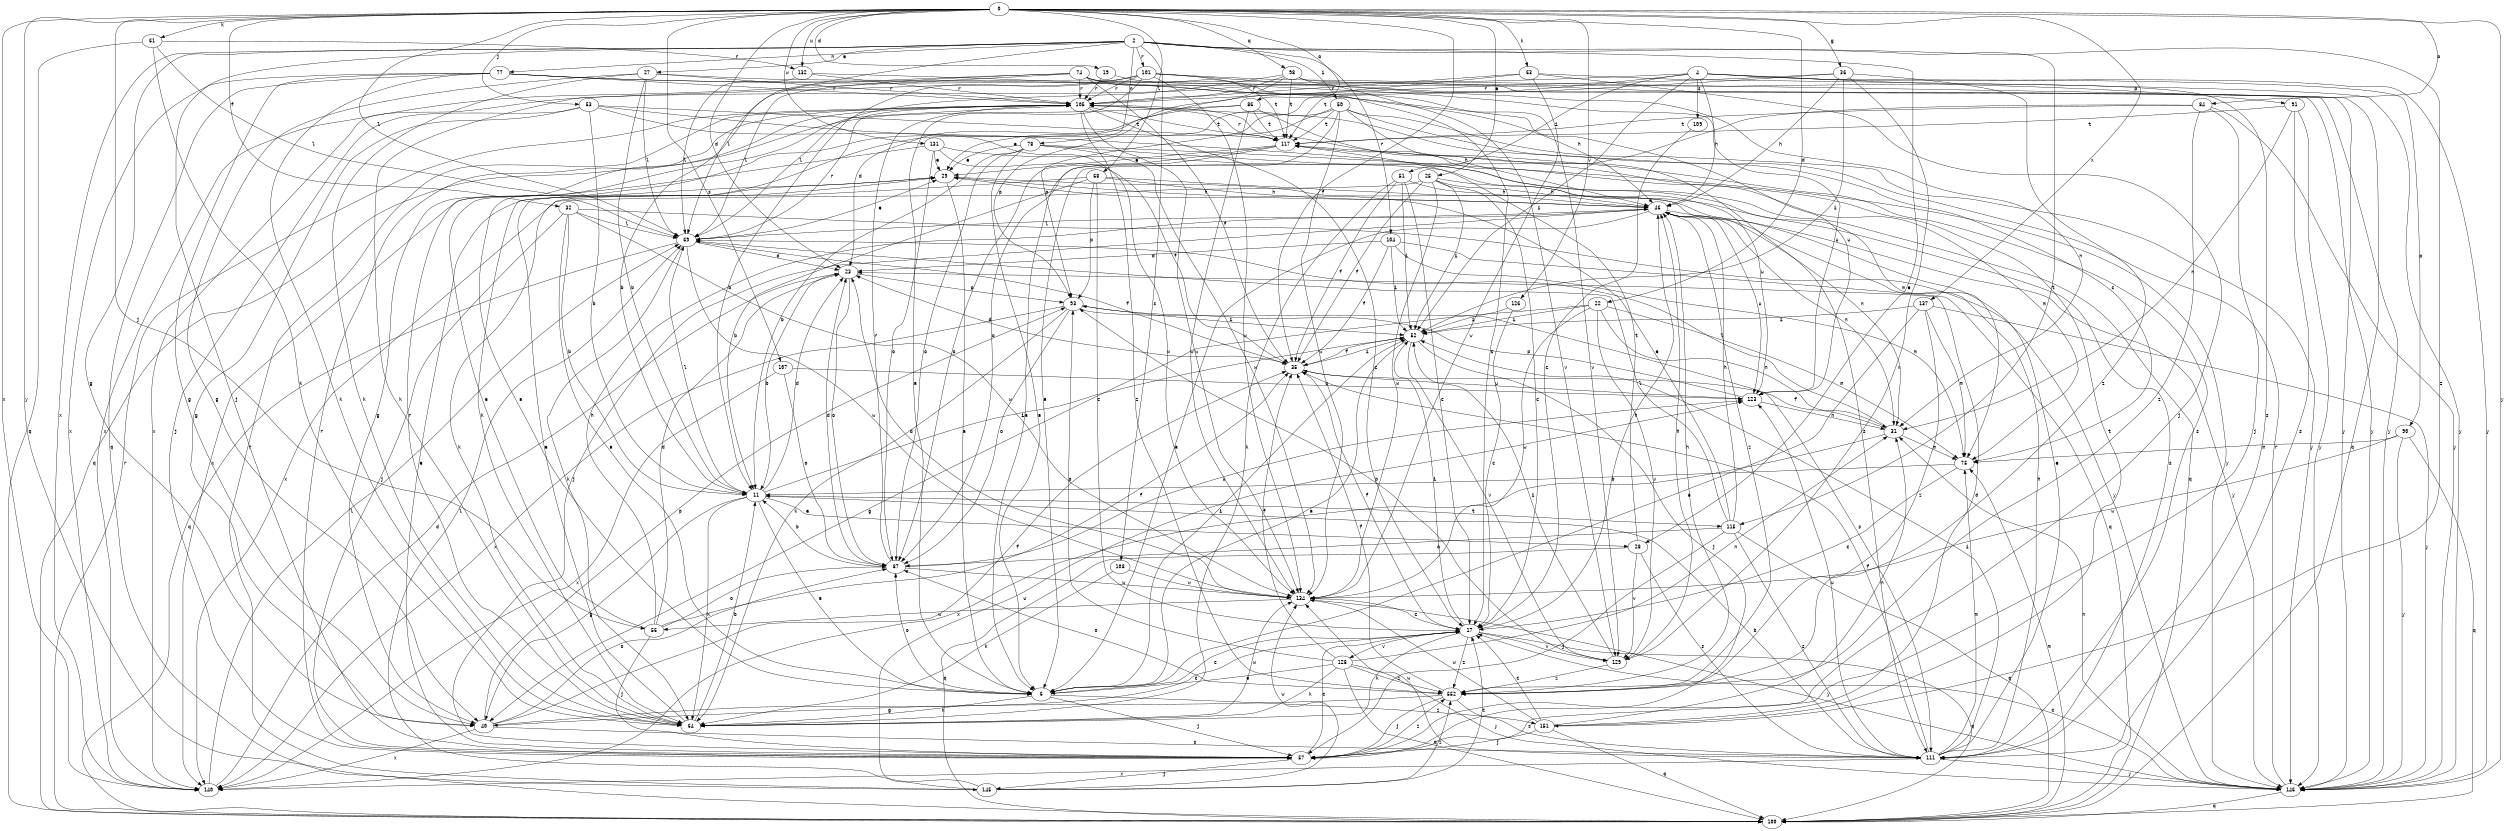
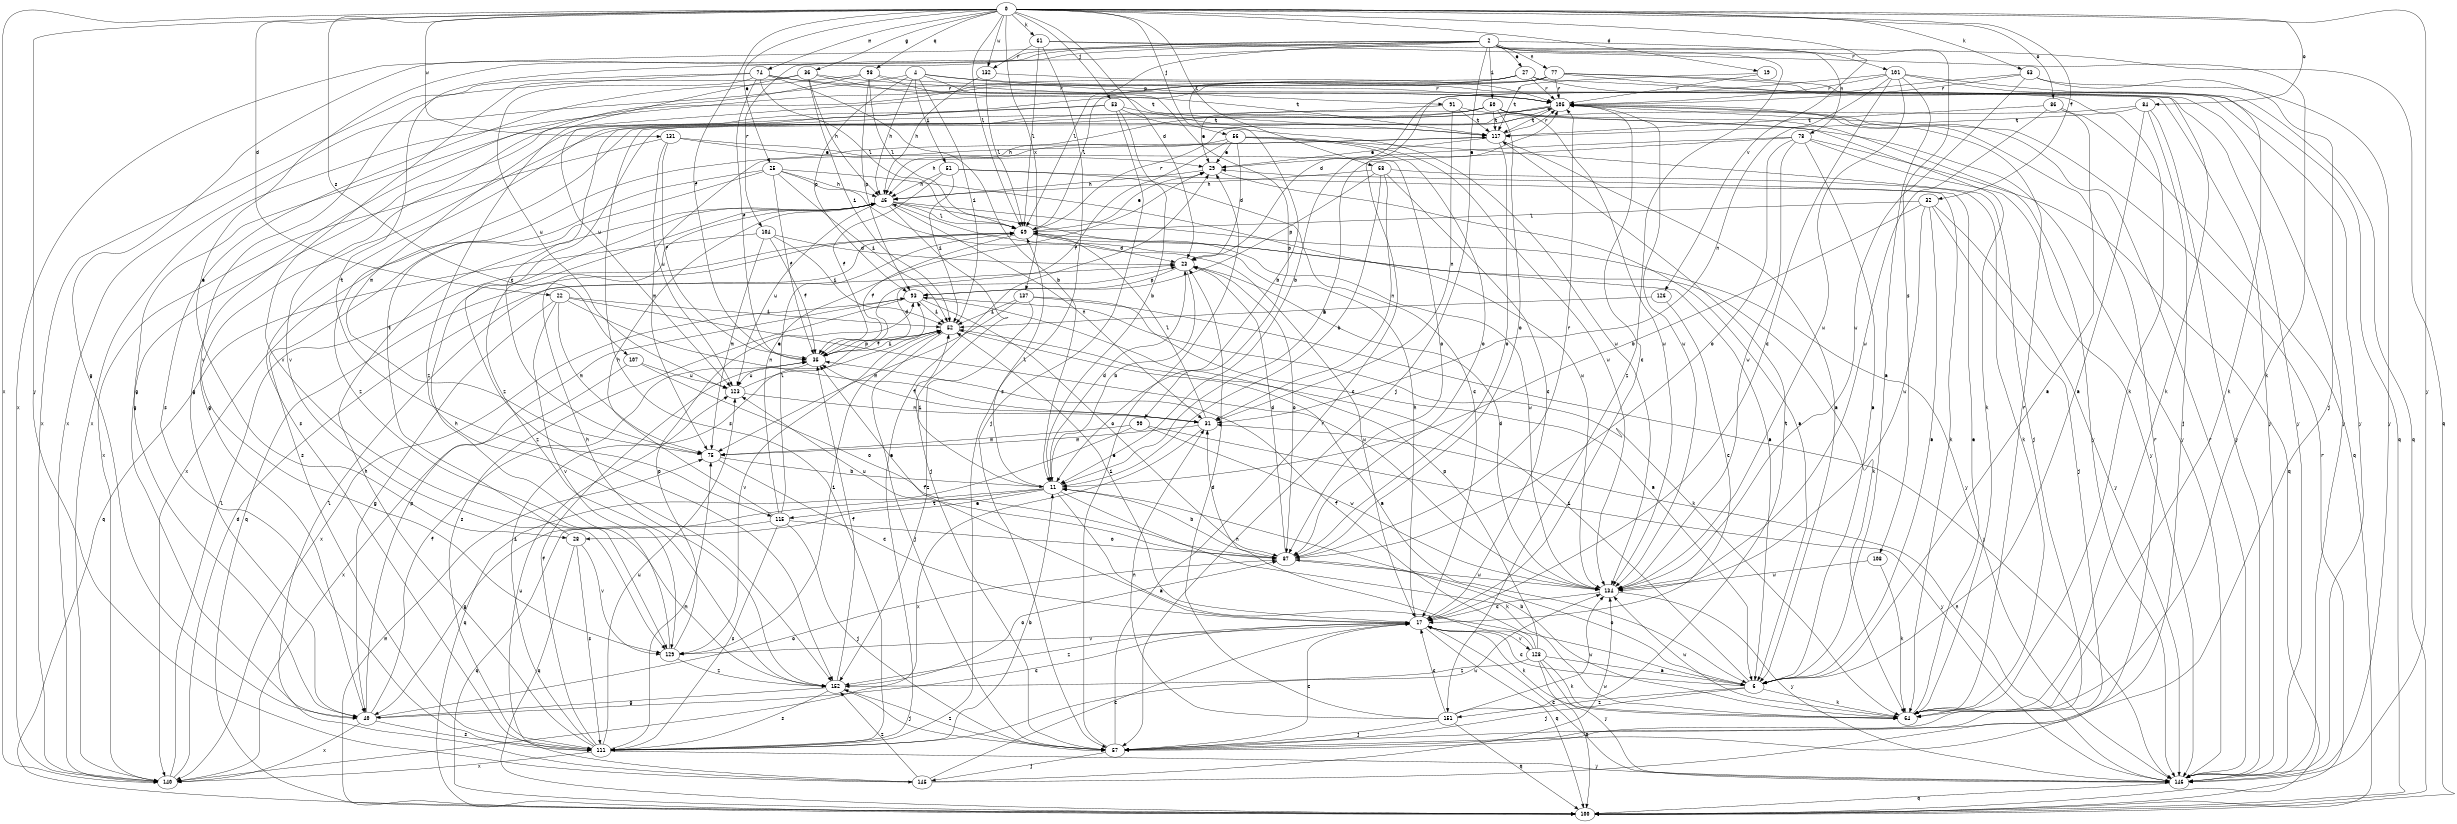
  strict digraph {
    fontname="DejaVu Sans Mono"
    node [fontname="DejaVu Sans Mono"]
    edge [fontname="DejaVu Sans Mono"]
    0
    19
    22
    23
    25
    32
    35
    36
    53
    56
    61
    63
    68
    69
    74
    84
    86
    98
    107
    126
    131
    132
    137
    140
    145
    146
    105
    117
    40
    52
    129
    75
    n33 [label=31]
    134
    93
    87
    11
    46
    17
    111
    57
    6
    123
-   152 [label=552]
+   152
    29
    64
    100
    2
    27
    28
    50
    77
    78
    101
    104
    108
    115
    151
    4
    51
    90
    91
-   109
    128
    0 -> 19 [label=d]
    0 -> 22 [label=d]
    0 -> 23 [label=d]
    0 -> 25 [label=e]
    0 -> 32 [label=f]
    0 -> 35 [label=f]
    0 -> 36 [label=g]
    0 -> 53 [label=j]
    0 -> 56 [label=j]
    0 -> 61 [label=k]
    0 -> 63 [label=k]
    0 -> 68 [label=l]
    0 -> 69 [label=l]
+   0 -> 74 [label=m]
    0 -> 84 [label=o]
    0 -> 86 [label=o]
    0 -> 98 [label=q]
    0 -> 107 [label=s]
    0 -> 126 [label=v]
    0 -> 131 [label=w]
    0 -> 132 [label=w]
    0 -> 137 [label=x]
    0 -> 140 [label=x]
    0 -> 145 [label=y]
    0 -> 146 [label=y]
    19 -> 105 [label=r]
    19 -> 117 [label=t]
    22 -> 40 [label=g]
    22 -> 52 [label=i]
    22 -> 129 [label=v]
    22 -> 75 [label=m]
    22 -> n33 [label=n]
    22 -> 134 [label=w]
    23 -> 93 [label=p]
    23 -> 87 [label=o]
    23 -> 11 [label=b]
    25 -> 35 [label=f]
    25 -> 140 [label=x]
    25 -> 52 [label=i]
    25 -> 134 [label=w]
    25 -> 46 [label=h]
    25 -> 17 [label=c]
    25 -> 111 [label=s]
    32 -> 69 [label=l]
    32 -> 146 [label=y]
    32 -> 134 [label=w]
    32 -> 11 [label=b]
    32 -> 57 [label=j]
    32 -> 6 [label=a]
    35 -> 23 [label=d]
    35 -> 52 [label=i]
    35 -> 123 [label=u]
    36 -> 105 [label=r]
    36 -> 117 [label=t]
    36 -> 52 [label=i]
    36 -> 129 [label=v]
    36 -> 46 [label=h]
    36 -> 152 [label=z]
    53 -> 117 [label=t]
    53 -> 40 [label=g]
    53 -> 75 [label=m]
    53 -> 134 [label=w]
    53 -> 11 [label=b]
    53 -> 57 [label=j]
    56 -> 23 [label=d]
    56 -> 35 [label=f]
-   134 -> 56 [label=w]
+   56 -> 134 [label=w]
    56 -> 87 [label=o]
    56 -> 46 [label=h]
    56 -> 57 [label=j]
    56 -> 29 [label=e]
    61 -> 69 [label=l]
    61 -> 132 [label=r]
    61 -> 64 [label=k]
    61 -> 100 [label=q]
    63 -> 23 [label=d]
    63 -> 146 [label=y]
    63 -> 105 [label=r]
    63 -> 134 [label=w]
    63 -> 57 [label=j]
    68 -> n33 [label=n]
    68 -> 93 [label=p]
    68 -> 11 [label=b]
    68 -> 46 [label=h]
    68 -> 17 [label=c]
    68 -> 64 [label=k]
    69 -> 23 [label=d]
    69 -> 35 [label=f]
    69 -> 105 [label=r]
    69 -> 134 [label=w]
    69 -> 29 [label=e]
    69 -> 64 [label=k]
    69 -> 100 [label=q]
    74 -> 35 [label=f]
    74 -> 69 [label=l]
    74 -> 140 [label=x]
    74 -> 146 [label=y]
    74 -> 105 [label=r]
    74 -> 129 [label=v]
    74 -> 11 [label=b]
    74 -> 123 [label=u]
    84 -> 146 [label=y]
    84 -> 117 [label=t]
    84 -> 57 [label=j]
    84 -> 6 [label=a]
    84 -> 152 [label=z]
    86 -> 117 [label=t]
    86 -> 134 [label=w]
-   86 -> 111 [label=s]
+   61 -> 111 [label=s]
    86 -> 6 [label=a]
    86 -> 100 [label=q]
    98 -> 69 [label=l]
    98 -> 105 [label=r]
    98 -> 117 [label=t]
    98 -> 129 [label=v]
    98 -> 93 [label=p]
    98 -> 111 [label=s]
    107 -> 140 [label=x]
    107 -> 87 [label=o]
    107 -> 123 [label=u]
    126 -> 52 [label=i]
    126 -> 17 [label=c]
    131 -> 35 [label=f]
    131 -> 140 [label=x]
    131 -> 87 [label=o]
    131 -> 123 [label=u]
    131 -> 29 [label=e]
    132 -> 69 [label=l]
    132 -> 105 [label=r]
    132 -> 46 [label=h]
    137 -> 146 [label=y]
    137 -> 52 [label=i]
    137 -> 75 [label=m]
    137 -> 6 [label=a]
    137 -> 152 [label=z]
    140 -> 23 [label=d]
    140 -> 69 [label=l]
    145 -> 69 [label=l]
    145 -> 105 [label=r]
    145 -> 134 [label=w]
    145 -> 17 [label=c]
    145 -> 123 [label=u]
    145 -> 152 [label=z]
    146 -> 105 [label=r]
    146 -> n33 [label=n]
    146 -> 17 [label=c]
    146 -> 100 [label=q]
    105 -> 117 [label=t]
    105 -> 40 [label=g]
    105 -> 134 [label=w]
    105 -> 17 [label=c]
    105 -> 111 [label=s]
    105 -> 152 [label=z]
    117 -> 105 [label=r]
    117 -> 75 [label=m]
    117 -> 87 [label=o]
    117 -> 6 [label=a]
    117 -> 29 [label=e]
    40 -> 35 [label=f]
    40 -> 140 [label=x]
    40 -> 93 [label=p]
    40 -> 87 [label=o]
    40 -> 17 [label=c]
    40 -> 111 [label=s]
    52 -> 35 [label=f]
    52 -> 129 [label=v]
    52 -> 57 [label=j]
    52 -> 6 [label=a]
    129 -> 52 [label=i]
    129 -> 93 [label=p]
    129 -> 46 [label=h]
    129 -> 152 [label=z]
    75 -> 11 [label=b]
    75 -> 17 [label=c]
    n33 -> 35 [label=f]
    n33 -> 69 [label=l]
    n33 -> 140 [label=x]
    n33 -> 75 [label=m]
    134 -> 23 [label=d]
    134 -> 146 [label=y]
    134 -> 17 [label=c]
    93 -> 140 [label=x]
    93 -> 52 [label=i]
    93 -> 87 [label=o]
    93 -> 111 [label=s]
    93 -> 64 [label=k]
    87 -> 23 [label=d]
    87 -> 105 [label=r]
    87 -> 134 [label=w]
    87 -> 11 [label=b]
    87 -> 123 [label=u]
    11 -> 23 [label=d]
    11 -> 69 [label=l]
    11 -> 40 [label=g]
    11 -> 52 [label=i]
    11 -> 6 [label=a]
    11 -> 64 [label=k]
    11 -> 28 [label=e]
    11 -> 115 [label=t]
    46 -> 69 [label=l]
    46 -> 146 [label=y]
    46 -> n33 [label=n]
    46 -> 57 [label=j]
    46 -> 6 [label=a]
    46 -> 123 [label=u]
    46 -> 152 [label=z]
    17 -> 35 [label=f]
    17 -> 52 [label=i]
    17 -> 129 [label=v]
    17 -> 46 [label=h]
    17 -> 152 [label=z]
    17 -> 64 [label=k]
    17 -> 100 [label=q]
    17 -> 128 [label=v]
    111 -> 35 [label=f]
    111 -> 140 [label=x]
    111 -> 146 [label=y]
    111 -> 52 [label=i]
    111 -> 75 [label=m]
    111 -> 134 [label=w]
    111 -> 11 [label=b]
    111 -> 46 [label=h]
    111 -> 123 [label=u]
    111 -> 29 [label=e]
    57 -> 145 [label=j]
    57 -> 105 [label=r]
    57 -> 17 [label=c]
    57 -> 152 [label=z]
    57 -> 29 [label=e]
    6 -> 52 [label=i]
    6 -> 87 [label=o]
    6 -> 17 [label=c]
    6 -> 57 [label=j]
    6 -> 64 [label=k]
    6 -> 151 [label=z]
    123 -> n33 [label=n]
    123 -> 93 [label=p]
    152 -> 35 [label=f]
    152 -> 40 [label=g]
    152 -> 87 [label=o]
    152 -> 46 [label=h]
    152 -> 111 [label=s]
    152 -> 57 [label=j]
    29 -> 46 [label=h]
    29 -> 6 [label=a]
    64 -> 105 [label=r]
    64 -> 134 [label=w]
    64 -> 11 [label=b]
    64 -> 29 [label=e]
    100 -> 105 [label=r]
    100 -> 75 [label=m]
    2 -> 69 [label=l]
    2 -> 140 [label=x]
    2 -> 40 [label=g]
    2 -> 57 [label=j]
    2 -> 27 [label=e]
    2 -> 28 [label=e]
    2 -> 50 [label=i]
    2 -> 77 [label=n]
    2 -> 78 [label=n]
    2 -> 101 [label=r]
    2 -> 104 [label=r]
    2 -> 108 [label=s]
    2 -> 115 [label=t]
    2 -> 151 [label=z]
    27 -> 69 [label=l]
    27 -> 146 [label=y]
    27 -> 105 [label=r]
    27 -> 40 [label=g]
    27 -> 11 [label=b]
    27 -> 64 [label=k]
    28 -> 117 [label=t]
    28 -> 129 [label=v]
    28 -> 111 [label=s]
    28 -> 100 [label=q]
    50 -> 146 [label=y]
    50 -> 117 [label=t]
    50 -> 75 [label=c]
    50 -> 134 [label=w]
    50 -> 87 [label=o]
    50 -> 46 [label=h]
    50 -> 29 [label=e]
    50 -> 64 [label=k]
    77 -> 140 [label=x]
    77 -> 146 [label=y]
    77 -> 105 [label=r]
    77 -> 40 [label=g]
    77 -> 123 [label=u]
    77 -> 64 [label=k]
    77 -> 100 [label=q]
    78 -> 146 [label=y]
    78 -> 134 [label=w]
    78 -> 87 [label=o]
    78 -> 11 [label=b]
    78 -> 6 [label=a]
    78 -> 29 [label=e]
    78 -> 100 [label=q]
    101 -> 105 [label=r]
    101 -> n33 [label=n]
    101 -> 134 [label=w]
    101 -> 11 [label=b]
    101 -> 17 [label=c]
    101 -> 6 [label=a]
    101 -> 64 [label=k]
    101 -> 100 [label=q]
    104 -> 23 [label=d]
    104 -> 35 [label=f]
    104 -> 52 [label=i]
    104 -> 75 [label=m]
    104 -> 100 [label=q]
    108 -> 134 [label=w]
    108 -> 64 [label=k]
    115 -> 69 [label=l]
    115 -> 87 [label=o]
    115 -> 46 [label=h]
    115 -> 111 [label=s]
    115 -> 57 [label=j]
    115 -> 29 [label=e]
    115 -> 100 [label=q]
    151 -> 23 [label=d]
    151 -> 117 [label=t]
    151 -> n33 [label=n]
    151 -> 134 [label=w]
    151 -> 17 [label=c]
    151 -> 57 [label=j]
    151 -> 100 [label=q]
    4 -> 140 [label=x]
    4 -> 146 [label=y]
    4 -> 52 [label=i]
    4 -> 93 [label=p]
    4 -> 46 [label=h]
    4 -> 51 [label=i]
    4 -> 90 [label=p]
    4 -> 91 [label=p]
-   4 -> 109 [label=s]
    51 -> 35 [label=f]
    51 -> 52 [label=i]
    51 -> 46 [label=h]
    51 -> 17 [label=c]
    51 -> 64 [label=k]
    90 -> 146 [label=y]
    90 -> 75 [label=m]
    90 -> 134 [label=w]
    90 -> 100 [label=q]
    91 -> 146 [label=y]
    91 -> 117 [label=t]
    91 -> n33 [label=n]
    91 -> 111 [label=s]
-   109 -> 17 [label=c]
    128 -> 35 [label=f]
    128 -> 146 [label=y]
    128 -> n33 [label=n]
    128 -> 93 [label=p]
    128 -> 6 [label=a]
    128 -> 152 [label=z]
    128 -> 64 [label=k]
    128 -> 100 [label=q]
  }
